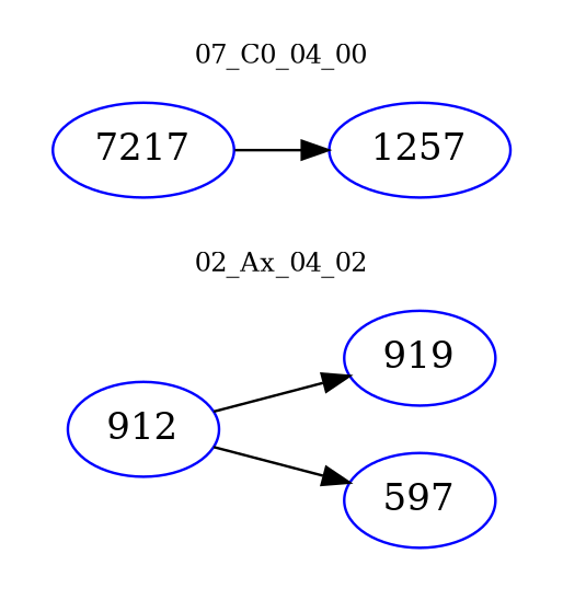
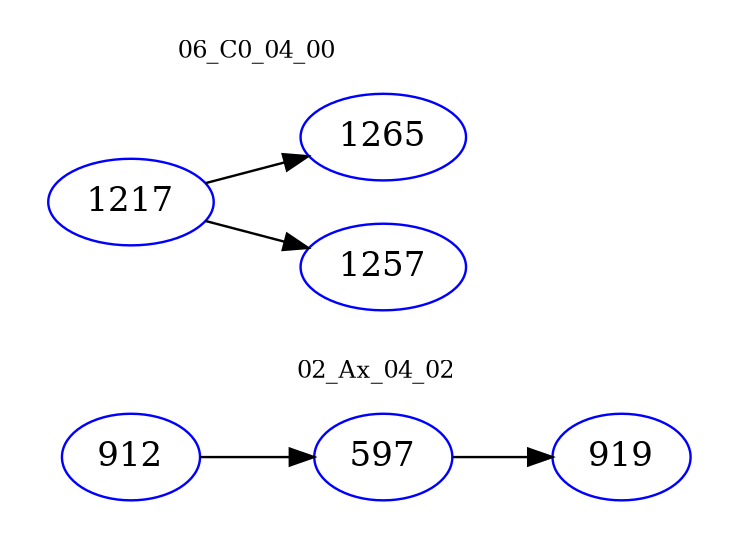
  digraph {
    rankdir=LR
    node [color=blue]
    edge [color=black]
    n1 [label=912]
    n2 [label=597]
    n3 [label=919]
    n4 [label=1257]
-   n5 [label=7217]
+   n5 [label=1217]
+   n6 [label=1265]
    subgraph cluster_1 {
      color=white
      fontsize=10
      label="02_Ax_04_02"
      n1
      n2
      n3
    }
    subgraph cluster_2 {
      color=white
      fontsize=10
-     label="07_C0_04_00"
+     label="06_C0_04_00"
      n4
      n5
+     n6
    }
    n1 -> n2
-   n1 -> n3
+   n2 -> n3
    n5 -> n4
+   n5 -> n6
  }
